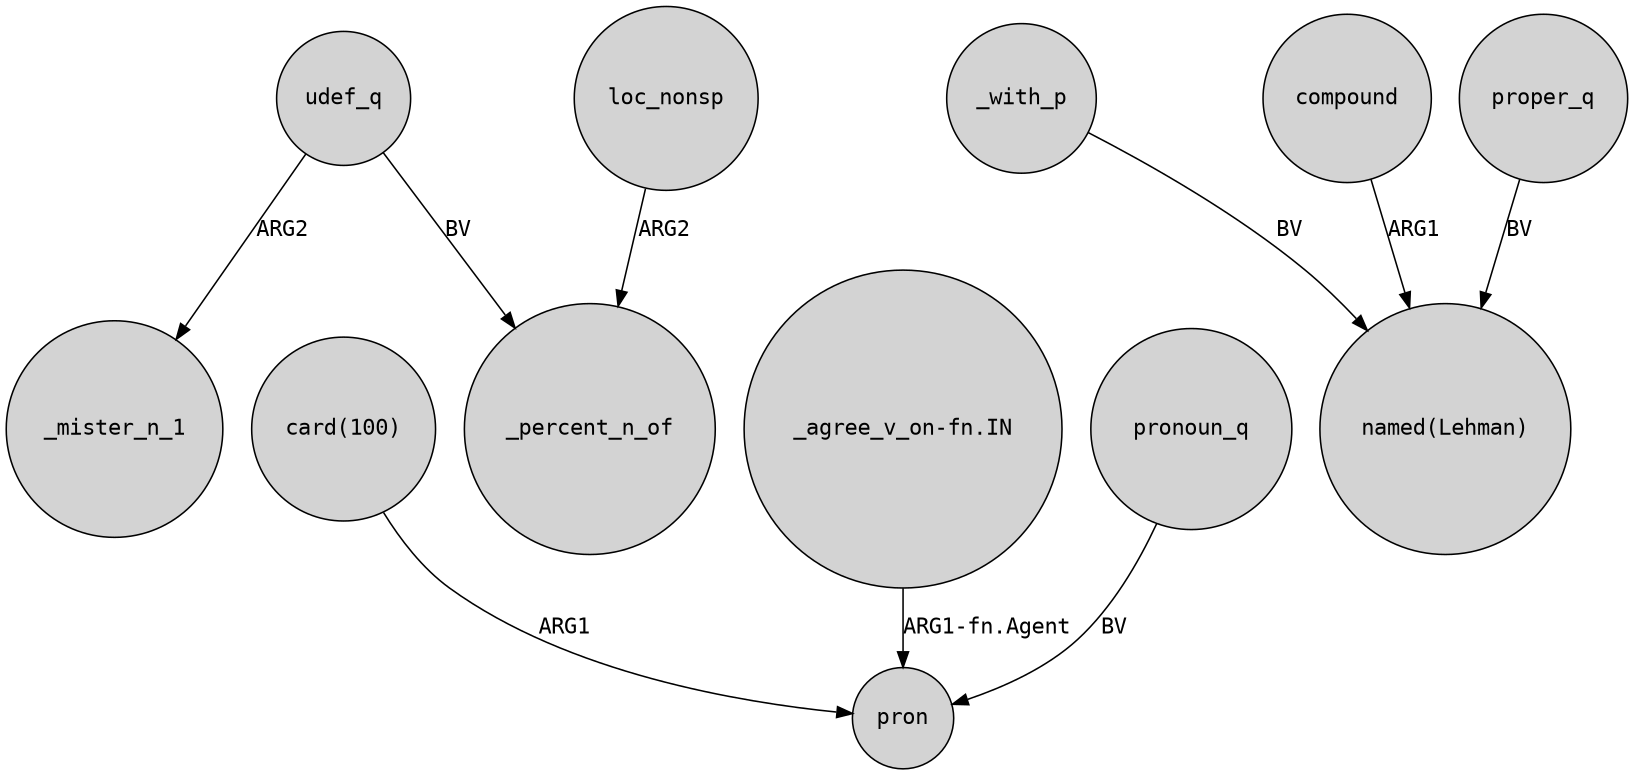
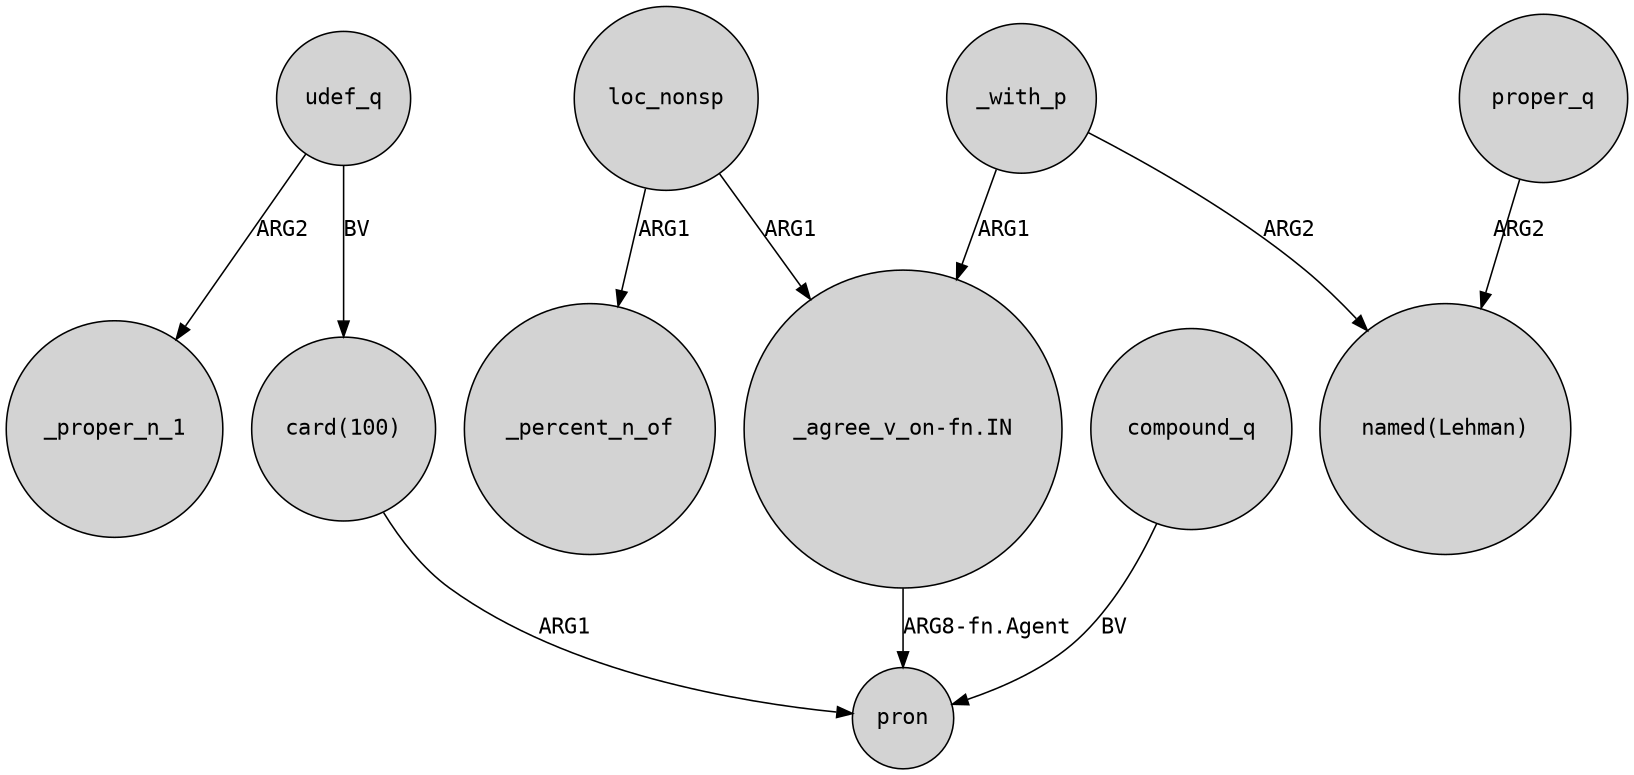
  digraph {
    fontname="DejaVu Sans Mono"
    node [fontname="DejaVu Sans Mono" shape=circle style=filled]
    edge [fontname="DejaVu Sans Mono"]
    udef_q
-   _mister_n_1
+   _mister_n_1 [label=_proper_n_1]
    _percent_n_of
    _with_p
    "_agree_v_on-fn.IN"
    "named(Lehman)"
    pron
    loc_nonsp
    "card(100)"
-   compound
    proper_q
-   pronoun_q
+   pronoun_q [label=compound_q]
    udef_q -> _mister_n_1 [label=ARG2]
-   udef_q -> _percent_n_of [label=BV]
-   _with_p -> "named(Lehman)" [label=BV]
-   "_agree_v_on-fn.IN" -> pron [label="ARG1-fn.Agent"]
-   loc_nonsp -> _percent_n_of [label=ARG2]
+   udef_q -> "card(100)" [label=BV]
+   _with_p -> "_agree_v_on-fn.IN" [label=ARG1]
+   _with_p -> "named(Lehman)" [label=ARG2]
+   "_agree_v_on-fn.IN" -> pron [label="ARG8-fn.Agent"]
+   loc_nonsp -> _percent_n_of [label=ARG1]
+   loc_nonsp -> "_agree_v_on-fn.IN" [label=ARG1]
    "card(100)" -> pron [label=ARG1]
-   compound -> "named(Lehman)" [label=ARG1]
-   proper_q -> "named(Lehman)" [label=BV]
+   proper_q -> "named(Lehman)" [label=ARG2]
    pronoun_q -> pron [label=BV]
  }
